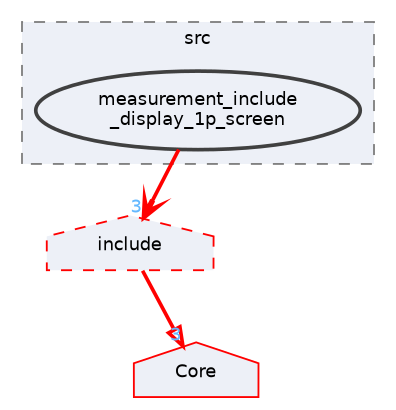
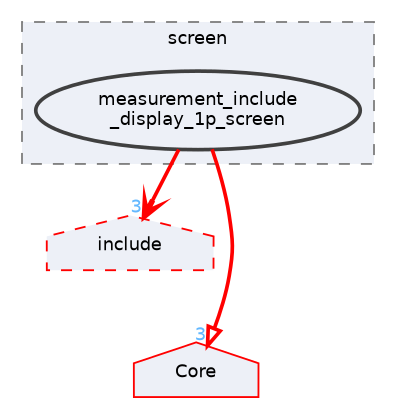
  digraph {
    compound=true
    node [color=red fillcolor="#edf0f7" fontname=Helvetica fontsize=10 shape=house]
    edge [color=red fontcolor=steelblue1 fontname=Helvetica fontsize=10 headlabel=3 labeldistance=1.5 labelfontname=Helvetica labelfontsize=10 style=bold]
    n1 [color=grey25 height=0.2 label="measurement_include\l_display_1p_screen" shape=ellipse style="filled,bold" width=0.4]
    n2 [height=0.2 label=include style="filled,dashed" width=0.4]
    n3 [height=0.2 label=Core style=filled width=0.4]
    subgraph cluster_1 {
      bgcolor="#edf0f7"
      fontname=Helvetica
      fontsize=10
-     label=src
+     label=screen
      pencolor=grey50
      style="filled,dashed"
      n1
    }
    n1 -> n2 [arrowhead=vee]
-   n2 -> n3 [arrowhead=onormal]
+   n1 -> n3 [arrowhead=onormal]
  }
